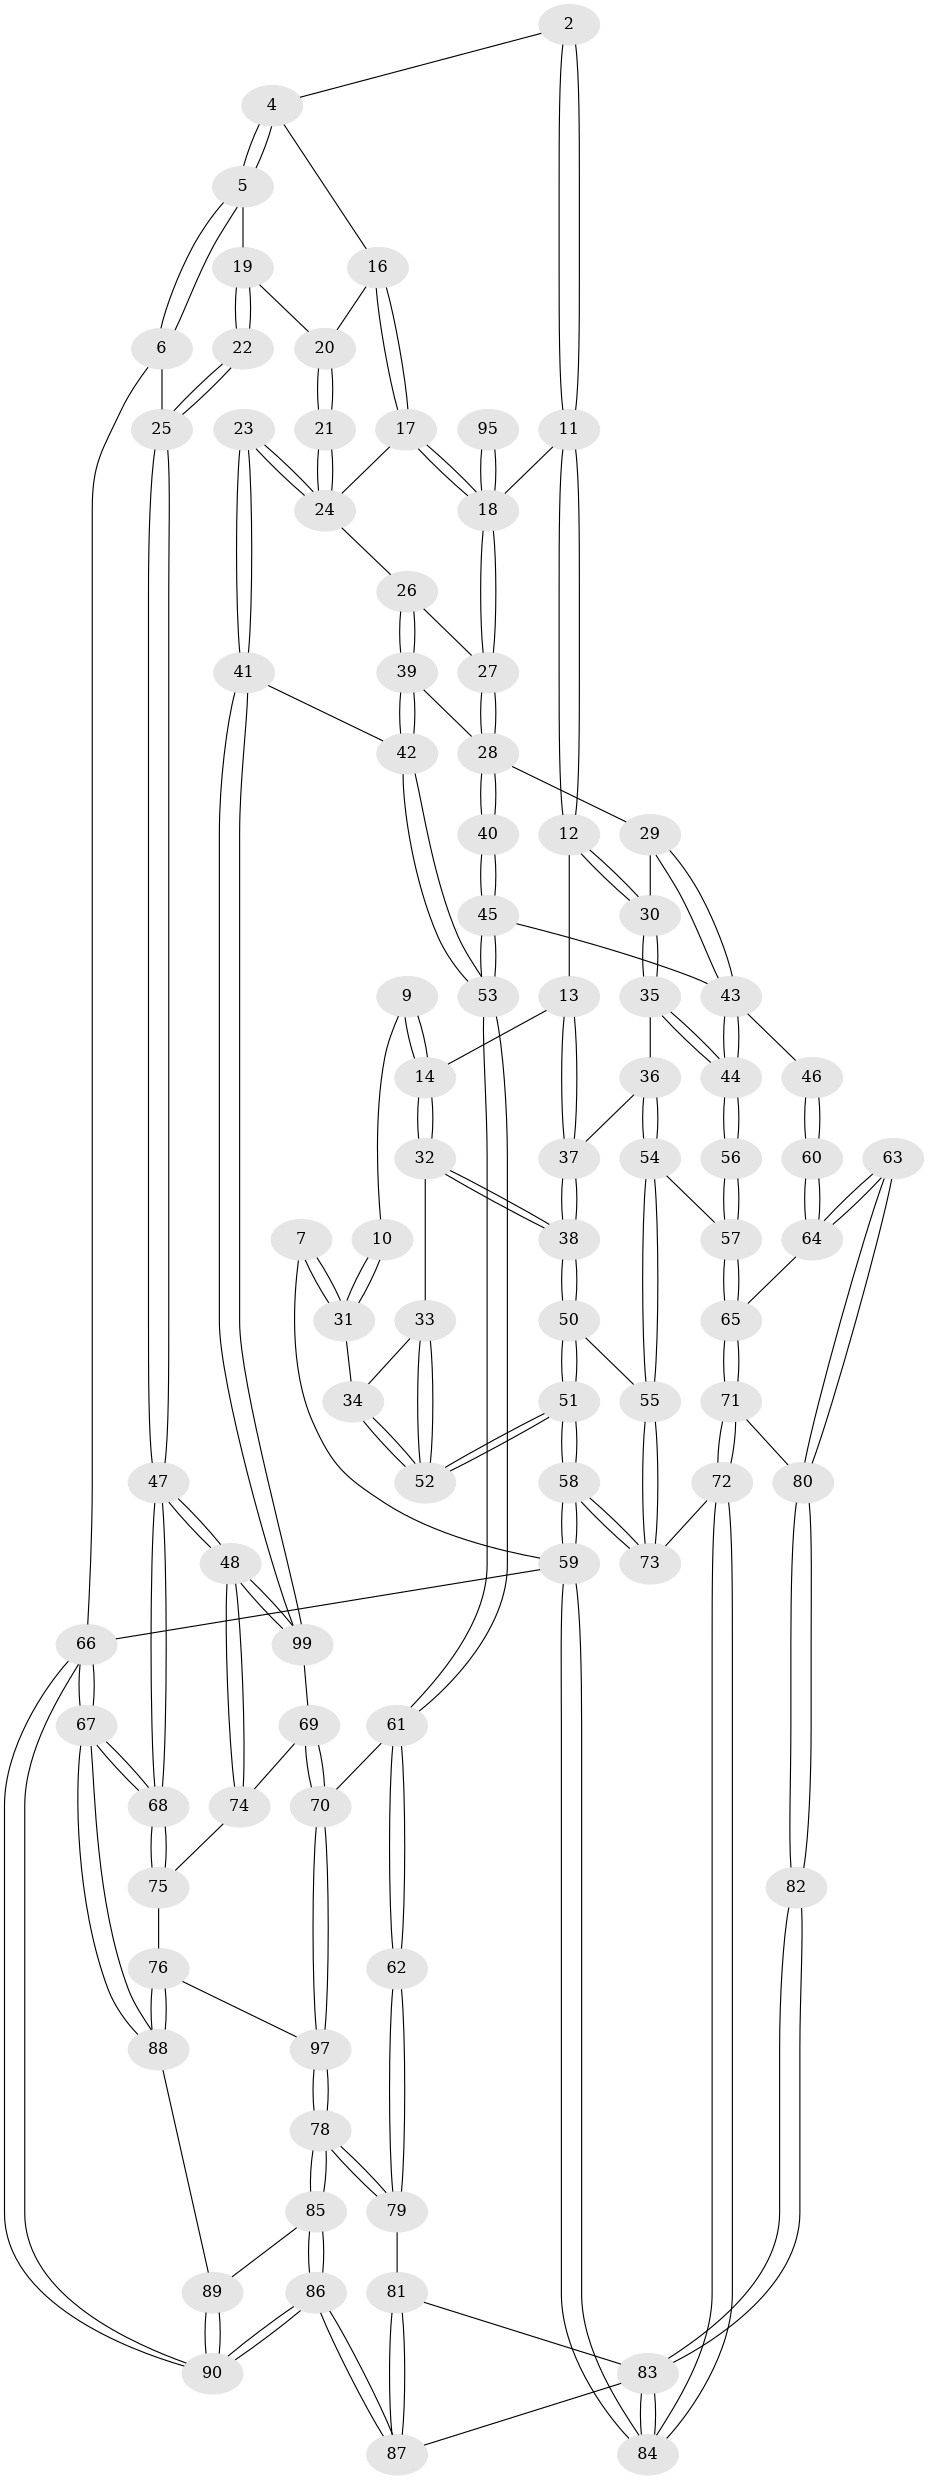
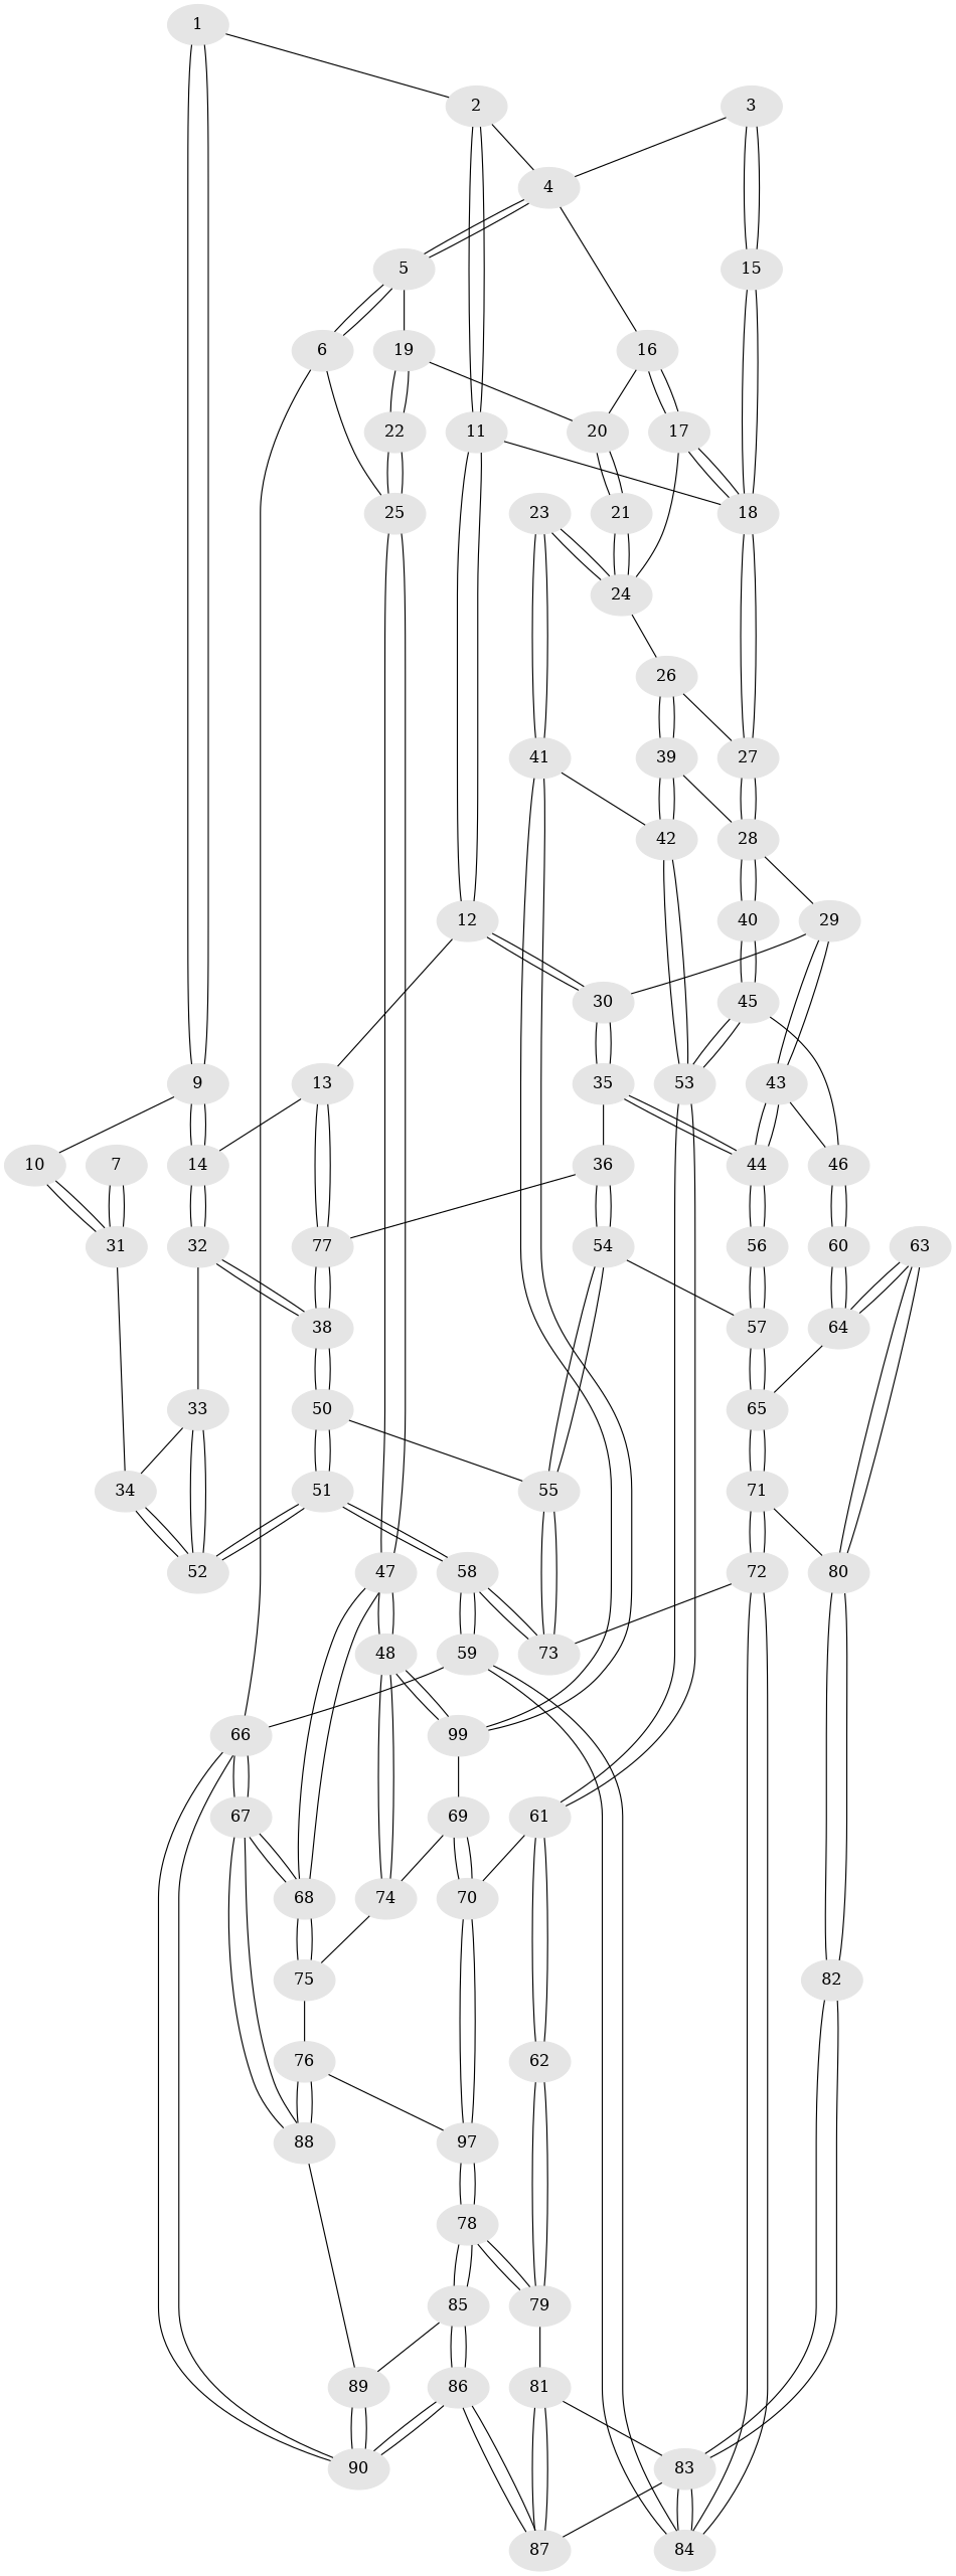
  graph {
    node [color=gray90 style=filled]
+   1
    2
    9
    11
    4
    10
    14
-   15 [label=95]
+   3
+   15
    12
    18
    5
    16
    6
    19
    17
    20
    25
    66
    22
    7
    31
    59
    47
    67
    90
    34
    84
    32
    13
    30
-   37
+   37 [label=77]
    35
    38
    33
    27
    24
    21
    28
    26
    23
    41
    42
    n44 [label=99]
    39
    48
    68
    29
    40
    43
    45
    44
    46
    36
    52
    50
    54
    56
    55
    57
    51
    53
    69
    61
    60
    64
    74
    75
    70
    58
    73
    62
    65
    71
    79
    n76 [label=97]
    63
    80
    81
    82
    72
    88
    89
    76
    78
    85
    86
    87
    83
+   1 -- 2
+   1 -- 9
+   1 -- 9
    2 -- 11
    2 -- 11
    2 -- 4
    9 -- 10
    9 -- 14
    9 -- 14
    11 -- 12
    11 -- 12
    11 -- 18
    4 -- 5
    4 -- 5
    4 -- 16
    10 -- 31
    10 -- 31
    14 -- 32
    14 -- 32
+   3 -- 4
+   3 -- 15
+   3 -- 15
    15 -- 18
    15 -- 18
    12 -- 13
    12 -- 30
    12 -- 30
    18 -- 27
    18 -- 27
    5 -- 6
    5 -- 6
    5 -- 19
    16 -- 17
    16 -- 17
    16 -- 20
    6 -- 25
    6 -- 66
    19 -- 20
    19 -- 22
    19 -- 22
    17 -- 18
    17 -- 18
    17 -- 24
    20 -- 21
    20 -- 21
    25 -- 47
    25 -- 47
    66 -- 67
    66 -- 67
    66 -- 90
    66 -- 90
    22 -- 25
    22 -- 25
    7 -- 31
    7 -- 31
-   7 -- 59
    31 -- 34
    59 -- 66
    59 -- 84
    59 -- 84
    47 -- 48
    47 -- 48
    47 -- 68
    47 -- 68
    67 -- 68
    67 -- 68
    67 -- 88
    67 -- 88
    34 -- 52
    34 -- 52
    32 -- 38
    32 -- 38
    32 -- 33
    13 -- 14
    13 -- 37
    13 -- 37
    30 -- 35
    30 -- 35
    37 -- 38
    37 -- 38
    35 -- 44
    35 -- 44
    35 -- 36
    38 -- 50
    38 -- 50
    33 -- 34
    33 -- 52
    33 -- 52
    27 -- 28
    27 -- 28
    24 -- 26
    21 -- 24
    21 -- 24
    28 -- 29
    28 -- 40
    28 -- 40
    26 -- 27
    26 -- 39
    26 -- 39
    23 -- 24
    23 -- 24
    23 -- 41
    23 -- 41
    41 -- 42
    41 -- n44
    41 -- n44
    42 -- 53
    42 -- 53
    n44 -- 69
    39 -- 28
    39 -- 42
    39 -- 42
    48 -- n44
    48 -- n44
    48 -- 74
    48 -- 74
    68 -- 75
    68 -- 75
    29 -- 30
    29 -- 43
    29 -- 43
    40 -- 45
    40 -- 45
    43 -- 44
    43 -- 44
    43 -- 46
-   45 -- 43
+   45 -- 46
    45 -- 53
    45 -- 53
    44 -- 56
    44 -- 56
    46 -- 60
    46 -- 60
    36 -- 37
    36 -- 54
    36 -- 54
    50 -- 55
    50 -- 51
    50 -- 51
    54 -- 55
    54 -- 55
    54 -- 57
    56 -- 57
    56 -- 57
    55 -- 73
    55 -- 73
    57 -- 65
    57 -- 65
    51 -- 52
    51 -- 52
    51 -- 58
    51 -- 58
    53 -- 61
    53 -- 61
    69 -- 74
    69 -- 70
    69 -- 70
    61 -- 70
    61 -- 62
    61 -- 62
    60 -- 64
    60 -- 64
    64 -- 65
    74 -- 75
    75 -- 76
    70 -- n76
    70 -- n76
    58 -- 59
    58 -- 59
    58 -- 73
    58 -- 73
    62 -- 79
    62 -- 79
    65 -- 71
    65 -- 71
    71 -- 80
    71 -- 72
    71 -- 72
    79 -- 81
    n76 -- 78
    n76 -- 78
    63 -- 64
    63 -- 64
    63 -- 80
    63 -- 80
    80 -- 82
    80 -- 82
    81 -- 87
    81 -- 87
    81 -- 83
    82 -- 83
    82 -- 83
    72 -- 84
    72 -- 84
    72 -- 73
    88 -- 89
    89 -- 90
    89 -- 90
    76 -- n76
    76 -- 88
    76 -- 88
    78 -- 79
    78 -- 79
    78 -- 85
    78 -- 85
    85 -- 89
    85 -- 86
    85 -- 86
    86 -- 90
    86 -- 90
    86 -- 87
    86 -- 87
    83 -- 84
    83 -- 84
    83 -- 87
  }
